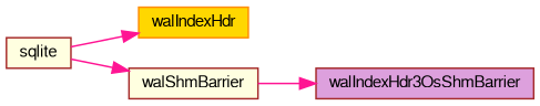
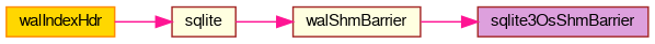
  digraph {
    rankdir=LR
    node [color=brown fillcolor=lightyellow fontname=FreeSans fontsize=10 shape=record style=filled]
    edge [color=deeppink fontname=FreeSans fontsize=10 labelfontname=FreeSans labelfontsize=10 style=solid]
    n1 [fontcolor=black height=0.2 label=sqlite width=0.4]
    n2 [color=darkorange fillcolor=gold height=0.2 label=walIndexHdr width=0.4]
    n3 [height=0.2 label=walShmBarrier width=0.4]
-   n4 [fillcolor=plum height=0.2 label=walIndexHdr3OsShmBarrier width=0.4]
-   n1 -> n2
+   n4 [fillcolor=plum height=0.2 label=sqlite3OsShmBarrier width=0.4]
+   n2 -> n1
    n1 -> n3
    n3 -> n4
  }
